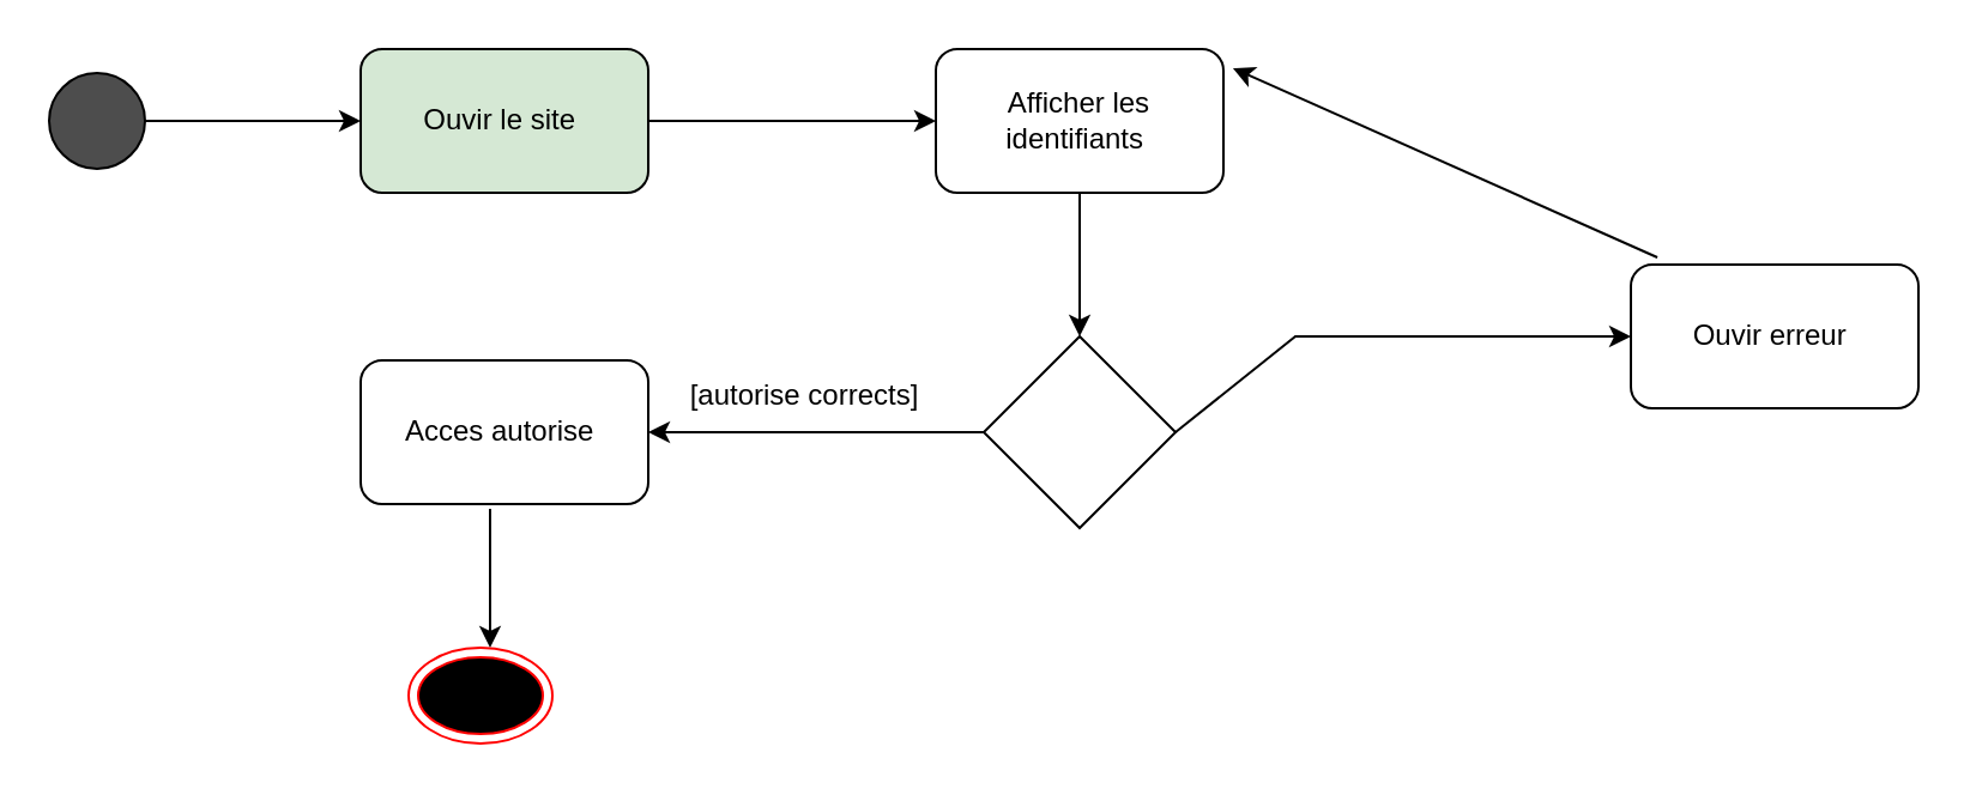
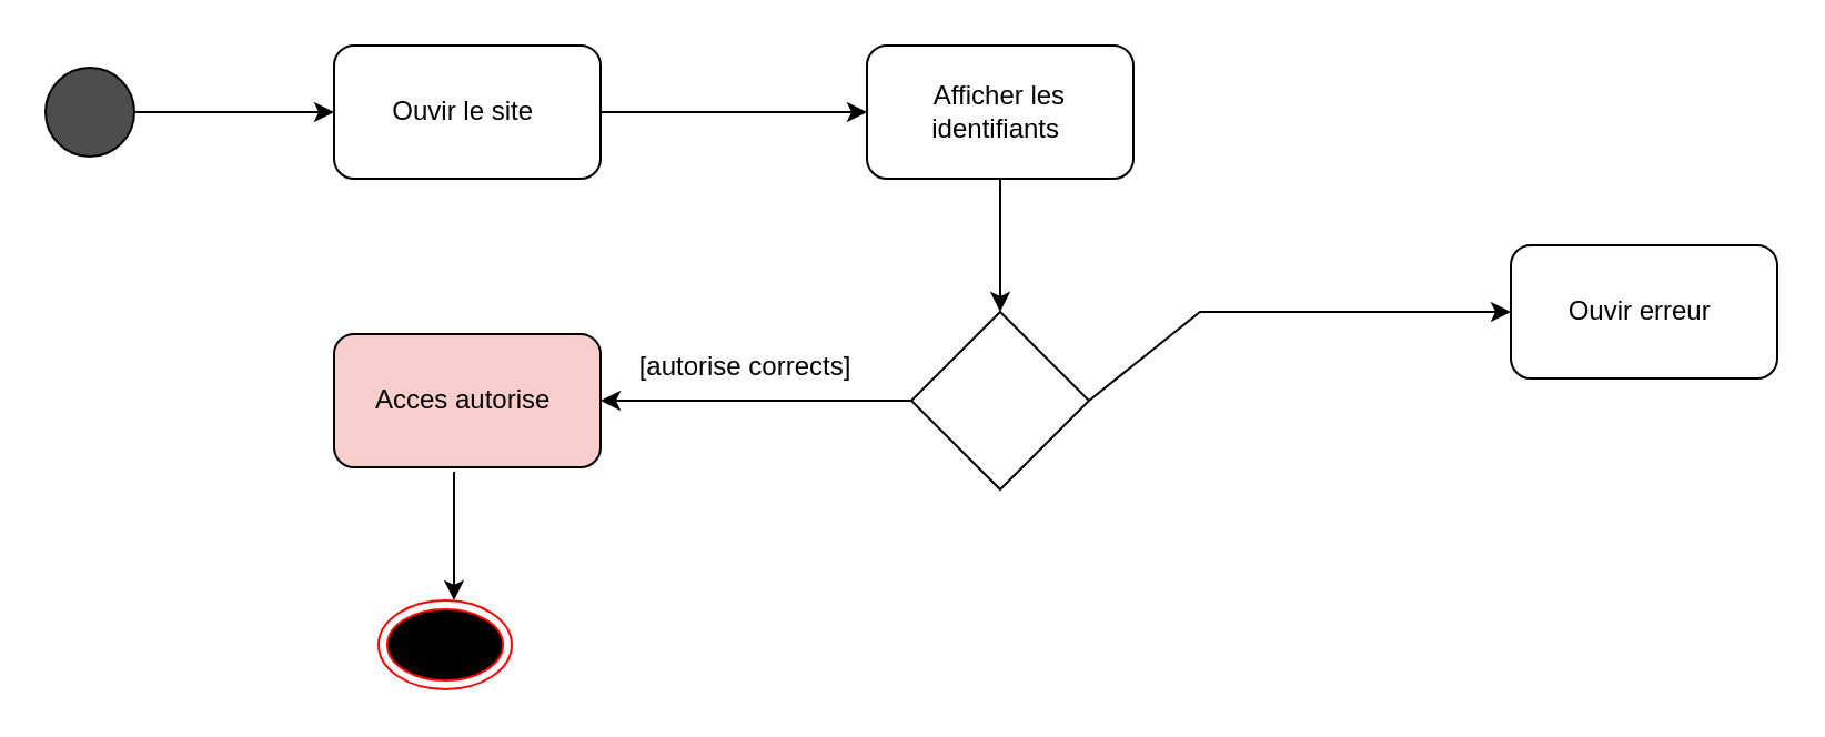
  <mxCell id="0" />
  <mxCell id="1" parent="0" />
  <mxCell id="2" value="" style="ellipse;whiteSpace=wrap;html=1;aspect=fixed;fillColor=#4D4D4D;" parent="1" vertex="1"><mxGeometry x="20" y="30" width="40" height="40" as="geometry" /></mxCell>
  <mxCell id="3" value="" style="endArrow=classic;html=1;rounded=0;exitX=1;exitY=0.5;exitDx=0;exitDy=0;" parent="1" source="2" edge="1"><mxGeometry width="50" height="50" relative="1" as="geometry"><mxPoint x="70" y="50" as="sourcePoint" /><mxPoint x="150" y="50" as="targetPoint" /></mxGeometry></mxCell>
- <mxCell id="4" value="Ouvir le site&amp;nbsp;" style="rounded=1;whiteSpace=wrap;html=1;fillColor=#d5e8d4;" parent="1" vertex="1"><mxGeometry x="150" y="20" width="120" height="60" as="geometry" /></mxCell>
+ <mxCell id="4" value="Ouvir le site&amp;nbsp;" style="rounded=1;whiteSpace=wrap;html=1;" parent="1" vertex="1"><mxGeometry x="150" y="20" width="120" height="60" as="geometry" /></mxCell>
  <mxCell id="5" value="" style="endArrow=classic;html=1;rounded=0;exitX=1;exitY=0.5;exitDx=0;exitDy=0;" parent="1" source="4" edge="1"><mxGeometry width="50" height="50" relative="1" as="geometry"><mxPoint x="340" y="170" as="sourcePoint" /><mxPoint x="390" y="50" as="targetPoint" /></mxGeometry></mxCell>
  <mxCell id="6" value="Afficher les identifiants&amp;nbsp;" style="rounded=1;whiteSpace=wrap;html=1;" parent="1" vertex="1"><mxGeometry x="390" y="20" width="120" height="60" as="geometry" /></mxCell>
  <mxCell id="7" value="" style="endArrow=classic;html=1;rounded=0;exitX=0.5;exitY=1;exitDx=0;exitDy=0;" parent="1" source="6" edge="1"><mxGeometry width="50" height="50" relative="1" as="geometry"><mxPoint x="340" y="170" as="sourcePoint" /><mxPoint x="450" y="140" as="targetPoint" /></mxGeometry></mxCell>
  <mxCell id="8" value="" style="rhombus;whiteSpace=wrap;html=1;" parent="1" vertex="1"><mxGeometry x="410" y="140" width="80" height="80" as="geometry" /></mxCell>
  <mxCell id="9" value="" style="endArrow=classic;html=1;rounded=0;exitX=0;exitY=0.5;exitDx=0;exitDy=0;" parent="1" source="8" edge="1"><mxGeometry width="50" height="50" relative="1" as="geometry"><mxPoint x="340" y="170" as="sourcePoint" /><mxPoint x="270" y="180" as="targetPoint" /></mxGeometry></mxCell>
  <mxCell id="10" value="" style="endArrow=classic;html=1;rounded=0;exitX=1;exitY=0.5;exitDx=0;exitDy=0;" parent="1" source="8" edge="1"><mxGeometry width="50" height="50" relative="1" as="geometry"><mxPoint x="340" y="170" as="sourcePoint" /><mxPoint x="680" y="140" as="targetPoint" /><Array as="points"><mxPoint x="540" y="140" /></Array></mxGeometry></mxCell>
- <mxCell id="11" value="Acces autorise&amp;nbsp;" style="rounded=1;whiteSpace=wrap;html=1;" parent="1" vertex="1"><mxGeometry x="150" y="150" width="120" height="60" as="geometry" /></mxCell>
+ <mxCell id="11" value="Acces autorise&amp;nbsp;" style="rounded=1;whiteSpace=wrap;html=1;fillColor=#f8cecc;" parent="1" vertex="1"><mxGeometry x="150" y="150" width="120" height="60" as="geometry" /></mxCell>
  <mxCell id="12" value="Ouvir erreur&amp;nbsp;" style="rounded=1;whiteSpace=wrap;html=1;" parent="1" vertex="1"><mxGeometry x="680" y="110" width="120" height="60" as="geometry" /></mxCell>
  <mxCell id="13" value="" style="endArrow=classic;html=1;rounded=0;exitX=0.45;exitY=1.033;exitDx=0;exitDy=0;exitPerimeter=0;" parent="1" source="11" edge="1"><mxGeometry width="50" height="50" relative="1" as="geometry"><mxPoint x="330" y="280" as="sourcePoint" /><mxPoint x="204" y="270" as="targetPoint" /></mxGeometry></mxCell>
  <mxCell id="14" value="" style="ellipse;html=1;shape=endState;fillColor=#000000;strokeColor=#ff0000;" parent="1" vertex="1"><mxGeometry x="170" y="270" width="60" height="40" as="geometry" /></mxCell>
  <mxCell id="15" value="[autorise corrects]" style="text;html=1;align=center;verticalAlign=middle;resizable=0;points=[];autosize=1;strokeColor=none;fillColor=none;" parent="1" vertex="1"><mxGeometry x="270" y="150" width="130" height="30" as="geometry" /></mxCell>
- <mxCell id="16" value="" style="endArrow=classic;html=1;rounded=0;exitX=0.092;exitY=-0.05;exitDx=0;exitDy=0;exitPerimeter=0;entryX=1.033;entryY=0.133;entryDx=0;entryDy=0;entryPerimeter=0;" parent="1" source="12" target="6" edge="1"><mxGeometry width="50" height="50" relative="1" as="geometry"><mxPoint x="480" y="140" as="sourcePoint" /><mxPoint x="530" y="90" as="targetPoint" /></mxGeometry></mxCell>
